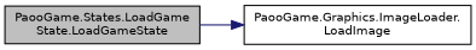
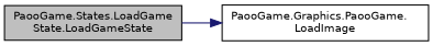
  digraph {
    rankdir=LR
    node [color=black fontname=Helvetica fontsize=10 shape=record style=filled]
    n1 [fillcolor=grey75 fontcolor=black height=0.2 label="PaooGame.States.LoadGame\lState.LoadGameState" width=0.4]
-   n2 [fillcolor=white height=0.2 label="PaooGame.Graphics.ImageLoader.\lLoadImage" width=0.4]
+   n2 [fillcolor=white height=0.2 label="PaooGame.Graphics.PaooGame.\lLoadImage" width=0.4]
    n1 -> n2 [color=midnightblue fontname=Helvetica fontsize=10 labelfontname=Helvetica labelfontsize=10 style=solid]
  }
